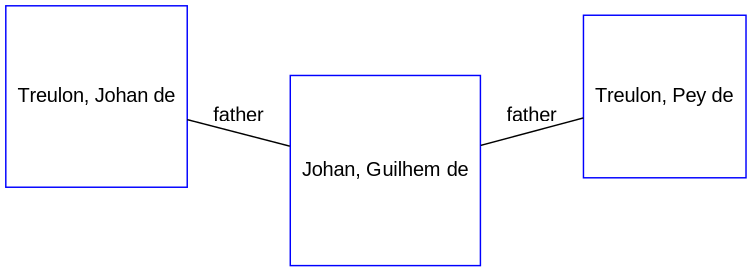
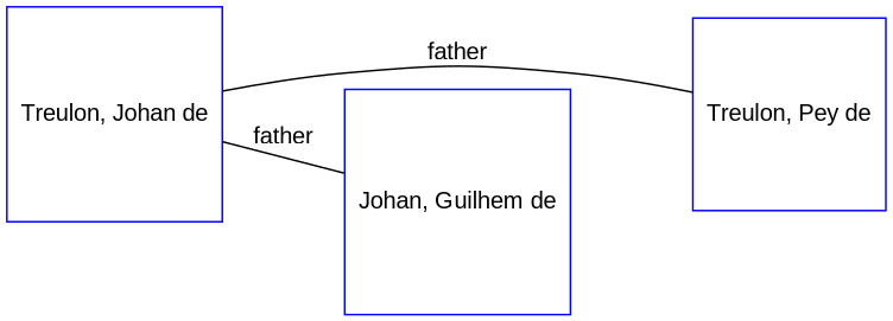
  digraph {
    fontname="Liberation Sans"
    rankdir=LR
    node [color=blue fontname="Liberation Sans" regular=1 shape=box]
    edge [arrowsize=0.0 dir=none fontname="Liberation Sans"]
    n1 [label="Treulon, Johan de"]
    n2 [label="Treulon, Pey de"]
    n3 [label="Johan, Guilhem de"]
-   n3 -> n2 [label=father]
+   n1 -> n2 [label=father]
    n1 -> n3 [label=father]
  }
